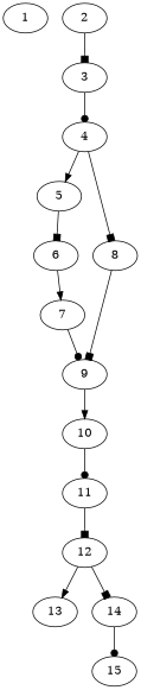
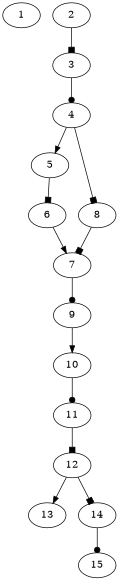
  digraph {
    node [alpha=0.05]
    edge [arrowhead=box]
    1 [expect_size=40484864]
    2 [alpha=0.20 expect_size=17591296]
    3 [alpha=0.19 expect_size=12229632]
    4 [alpha=0.17 expect_size=46858240]
    5 [alpha=0.07 expect_size=41803776]
    8 [alpha=0.15 expect_size=10387456]
    6 [expect_size=50848768]
    7 [alpha=0.06 expect_size=46447616]
    9 [alpha=0.01 expect_size=47782912]
    10 [alpha=0.17 expect_size=8983552]
    11 [alpha=0.08 expect_size=49261568]
    12 [alpha=0.12 expect_size=13619200]
    13 [alpha=0.16 expect_size=13549568]
    14 [alpha=0.08 expect_size=10723328]
    15 [alpha=0.16 expect_size=51180544]
    2 -> 3
    3 -> 4 [arrowhead=dot]
    4 -> 5 [arrowhead=normal]
    4 -> 8
    5 -> 6
-   8 -> 9
+   8 -> 7
    6 -> 7 [arrowhead=normal]
    7 -> 9 [arrowhead=dot]
    9 -> 10 [arrowhead=normal]
    10 -> 11 [arrowhead=dot]
    11 -> 12
    12 -> 13 [arrowhead=normal]
    12 -> 14
    14 -> 15 [arrowhead=dot]
  }
